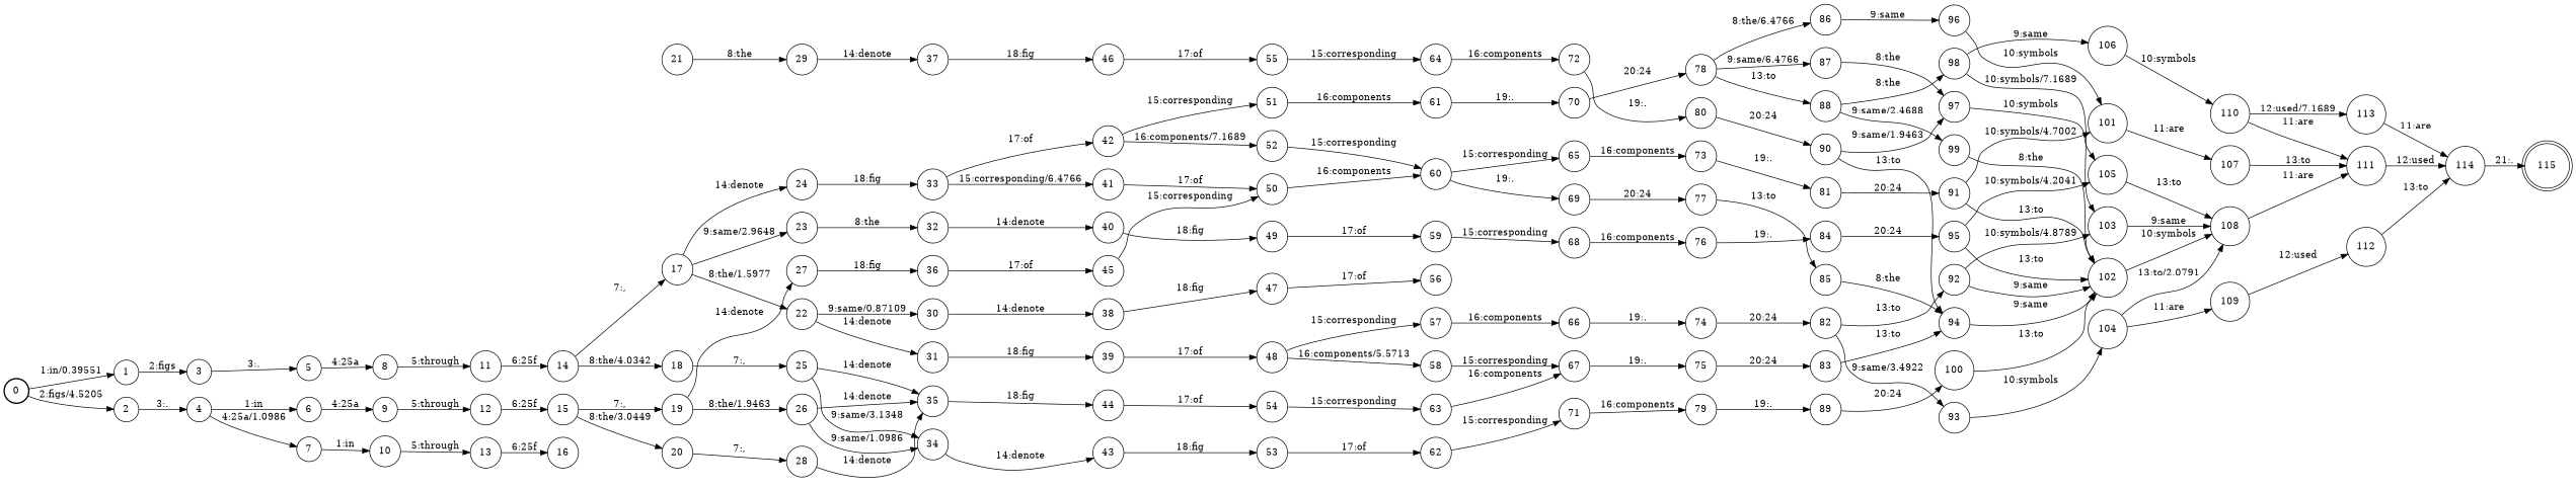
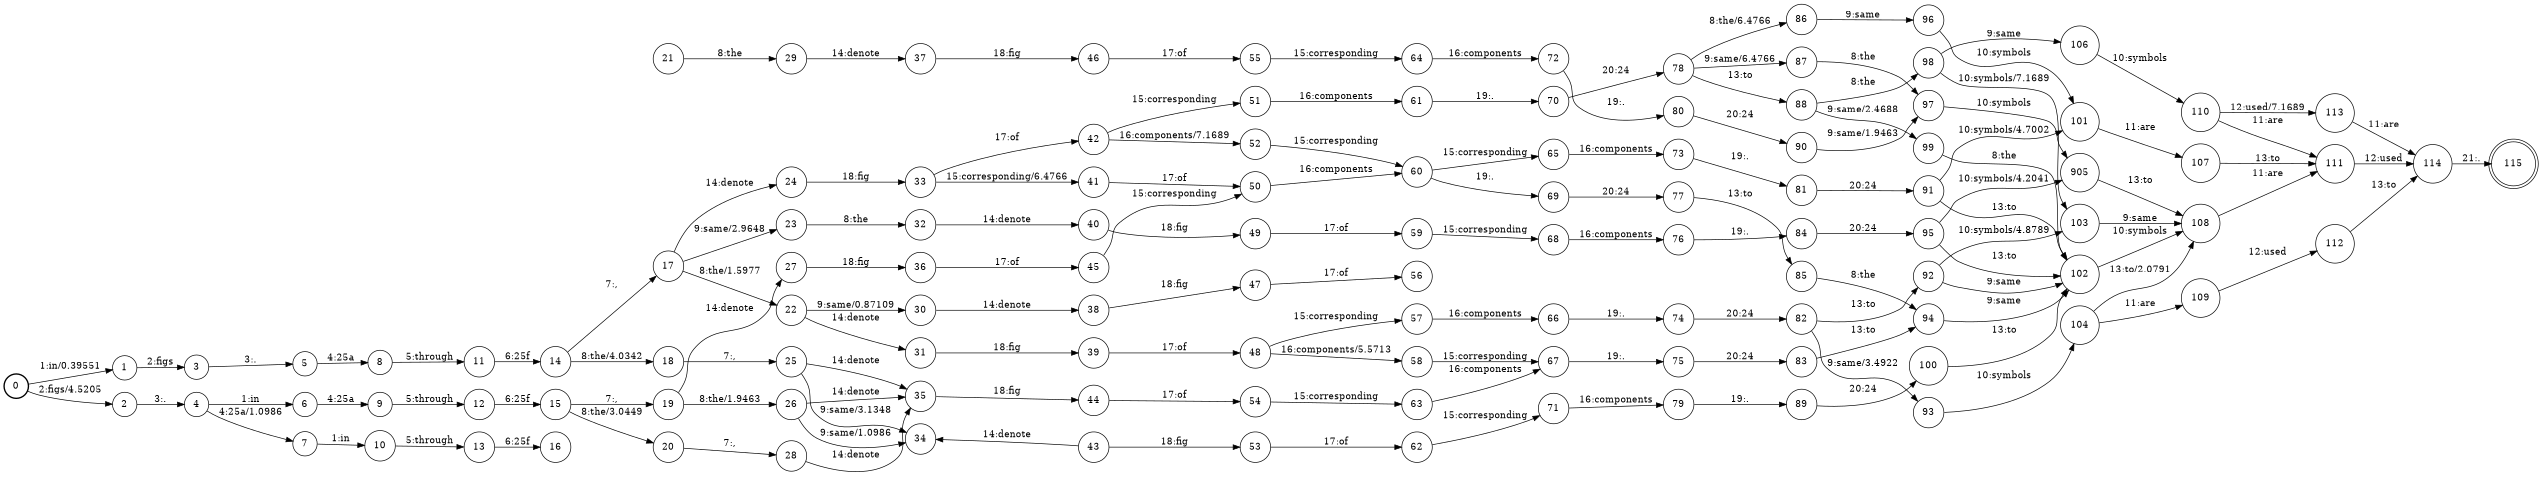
  digraph {
    nodesep=0.25
    rankdir=LR
    ranksep=0.4
    node [fontsize=14 shape=circle style=solid]
    edge [fontsize=14]
    n1 [label=0 style=bold]
    n2 [label=1]
    n3 [label=2]
    n4 [label=3]
    n5 [label=4]
    n6 [label=5]
    n7 [label=6]
    n8 [label=7]
    n9 [label=8]
    n10 [label=9]
    n11 [label=10]
    n12 [label=11]
    n13 [label=12]
    n14 [label=13]
    n15 [label=14]
    n16 [label=15]
    n17 [label=16]
    n18 [label=17]
    n19 [label=18]
    n20 [label=19]
    n21 [label=20]
    n22 [label=22]
    n23 [label=23]
    n24 [label=24]
    n25 [label=25]
    n26 [label=26]
    n27 [label=27]
    n28 [label=28]
    n29 [label=21]
    n30 [label=29]
    n31 [label=30]
    n32 [label=31]
    n33 [label=32]
    n34 [label=33]
    n35 [label=34]
    n36 [label=35]
    n37 [label=36]
    n38 [label=37]
    n39 [label=38]
    n40 [label=39]
    n41 [label=40]
    n42 [label=41]
    n43 [label=42]
    n44 [label=43]
    n45 [label=44]
    n46 [label=45]
    n47 [label=46]
    n48 [label=47]
    n49 [label=48]
    n50 [label=49]
    n51 [label=50]
    n52 [label=51]
    n53 [label=52]
    n54 [label=53]
    n55 [label=54]
    n56 [label=55]
    n57 [label=56]
    n58 [label=57]
    n59 [label=58]
    n60 [label=59]
    n61 [label=60]
    n62 [label=61]
    n63 [label=62]
    n64 [label=63]
    n65 [label=64]
    n66 [label=66]
    n67 [label=67]
    n68 [label=68]
    n69 [label=65]
    n70 [label=69]
    n71 [label=70]
    n72 [label=71]
    n73 [label=72]
    n74 [label=73]
    n75 [label=74]
    n76 [label=75]
    n77 [label=76]
    n78 [label=77]
    n79 [label=78]
    n80 [label=79]
    n81 [label=80]
    n82 [label=81]
    n83 [label=82]
    n84 [label=83]
    n85 [label=84]
    n86 [label=85]
    n87 [label=86]
    n88 [label=87]
    n89 [label=88]
    n90 [label=89]
    n91 [label=90]
    n92 [label=91]
    n93 [label=93]
    n94 [label=92]
    n95 [label=94]
    n96 [label=95]
    n97 [label=96]
    n98 [label=97]
    n99 [label=98]
    n100 [label=99]
    n101 [label=100]
    n102 [label=101]
    n103 [label=102]
    n104 [label=104]
    n105 [label=103]
-   n106 [label=105]
+   n106 [label=905]
    n107 [label=106]
    n108 [label=107]
    n109 [label=108]
    n110 [label=109]
    n111 [label=110]
    n112 [label=111]
    n113 [label=112]
    n114 [label=113]
    n115 [label=114]
    n116 [label=115 shape=doublecircle]
    n1 -> n2 [label="1:in/0.39551"]
    n1 -> n3 [label="2:figs/4.5205"]
    n2 -> n4 [label="2:figs"]
    n3 -> n5 [label="3:."]
    n4 -> n6 [label="3:."]
    n5 -> n7 [label="1:in"]
    n5 -> n8 [label="4:25a/1.0986"]
    n6 -> n9 [label="4:25a"]
    n7 -> n10 [label="4:25a"]
    n8 -> n11 [label="1:in"]
    n9 -> n12 [label="5:through"]
    n10 -> n13 [label="5:through"]
    n11 -> n14 [label="5:through"]
    n12 -> n15 [label="6:25f"]
    n13 -> n16 [label="6:25f"]
    n14 -> n17 [label="6:25f"]
    n15 -> n18 [label="7:,"]
    n15 -> n19 [label="8:the/4.0342"]
    n16 -> n20 [label="7:,"]
    n16 -> n21 [label="8:the/3.0449"]
    n18 -> n22 [label="8:the/1.5977"]
    n18 -> n23 [label="9:same/2.9648"]
    n18 -> n24 [label="14:denote"]
    n19 -> n25 [label="7:,"]
    n20 -> n26 [label="8:the/1.9463"]
    n20 -> n27 [label="14:denote"]
    n21 -> n28 [label="7:,"]
    n22 -> n31 [label="9:same/0.87109"]
    n22 -> n32 [label="14:denote"]
    n23 -> n33 [label="8:the"]
    n24 -> n34 [label="18:fig"]
    n25 -> n35 [label="9:same/3.1348"]
    n25 -> n36 [label="14:denote"]
    n26 -> n35 [label="9:same/1.0986"]
    n26 -> n36 [label="14:denote"]
    n27 -> n37 [label="18:fig"]
    n28 -> n36 [label="14:denote"]
    n29 -> n30 [label="8:the"]
    n30 -> n38 [label="14:denote"]
    n31 -> n39 [label="14:denote"]
    n32 -> n40 [label="18:fig"]
    n33 -> n41 [label="14:denote"]
    n34 -> n42 [label="15:corresponding/6.4766"]
    n34 -> n43 [label="17:of"]
-   n35 -> n44 [label="14:denote"]
+   n44 -> n35 [label="14:denote"]
    n36 -> n45 [label="18:fig"]
    n37 -> n46 [label="17:of"]
    n38 -> n47 [label="18:fig"]
    n39 -> n48 [label="18:fig"]
    n40 -> n49 [label="17:of"]
    n41 -> n50 [label="18:fig"]
    n42 -> n51 [label="17:of"]
    n43 -> n52 [label="15:corresponding"]
    n43 -> n53 [label="16:components/7.1689"]
    n44 -> n54 [label="18:fig"]
    n45 -> n55 [label="17:of"]
    n46 -> n51 [label="15:corresponding"]
    n47 -> n56 [label="17:of"]
    n48 -> n57 [label="17:of"]
    n49 -> n58 [label="15:corresponding"]
    n49 -> n59 [label="16:components/5.5713"]
    n50 -> n60 [label="17:of"]
    n51 -> n61 [label="16:components"]
    n52 -> n62 [label="16:components"]
    n53 -> n61 [label="15:corresponding"]
    n54 -> n63 [label="17:of"]
    n55 -> n64 [label="15:corresponding"]
    n56 -> n65 [label="15:corresponding"]
    n58 -> n66 [label="16:components"]
    n59 -> n67 [label="15:corresponding"]
    n60 -> n68 [label="15:corresponding"]
    n61 -> n69 [label="15:corresponding"]
    n61 -> n70 [label="19:."]
    n62 -> n71 [label="19:."]
    n63 -> n72 [label="15:corresponding"]
    n64 -> n67 [label="16:components"]
    n65 -> n73 [label="16:components"]
    n66 -> n75 [label="19:."]
    n67 -> n76 [label="19:."]
    n68 -> n77 [label="16:components"]
    n69 -> n74 [label="16:components"]
    n70 -> n78 [label="20:24"]
    n71 -> n79 [label="20:24"]
    n72 -> n80 [label="16:components"]
    n73 -> n81 [label="19:."]
    n74 -> n82 [label="19:."]
    n75 -> n83 [label="20:24"]
    n76 -> n84 [label="20:24"]
    n77 -> n85 [label="19:."]
    n78 -> n86 [label="13:to"]
    n79 -> n87 [label="8:the/6.4766"]
    n79 -> n88 [label="9:same/6.4766"]
    n79 -> n89 [label="13:to"]
    n80 -> n90 [label="19:."]
    n81 -> n91 [label="20:24"]
    n82 -> n92 [label="20:24"]
    n83 -> n93 [label="9:same/3.4922"]
    n83 -> n94 [label="13:to"]
    n84 -> n95 [label="13:to"]
    n85 -> n96 [label="20:24"]
    n86 -> n95 [label="8:the"]
    n87 -> n97 [label="9:same"]
    n88 -> n98 [label="8:the"]
    n89 -> n99 [label="8:the"]
    n89 -> n100 [label="9:same/2.4688"]
    n90 -> n101 [label="20:24"]
-   n91 -> n95 [label="13:to"]
    n91 -> n98 [label="9:same/1.9463"]
    n92 -> n102 [label="10:symbols/4.7002"]
    n92 -> n103 [label="13:to"]
    n93 -> n104 [label="10:symbols"]
    n94 -> n103 [label="9:same"]
    n94 -> n105 [label="10:symbols/4.8789"]
    n95 -> n103 [label="9:same"]
    n96 -> n103 [label="13:to"]
    n96 -> n106 [label="10:symbols/4.2041"]
    n97 -> n102 [label="10:symbols"]
    n98 -> n106 [label="10:symbols"]
    n99 -> n105 [label="10:symbols/7.1689"]
    n99 -> n107 [label="9:same"]
    n100 -> n103 [label="8:the"]
    n101 -> n103 [label="13:to"]
    n102 -> n108 [label="11:are"]
    n103 -> n109 [label="10:symbols"]
    n104 -> n109 [label="13:to/2.0791"]
    n104 -> n110 [label="11:are"]
    n105 -> n109 [label="9:same"]
    n106 -> n109 [label="13:to"]
    n107 -> n111 [label="10:symbols"]
    n108 -> n112 [label="13:to"]
    n109 -> n112 [label="11:are"]
    n110 -> n113 [label="12:used"]
    n111 -> n112 [label="11:are"]
    n111 -> n114 [label="12:used/7.1689"]
    n112 -> n115 [label="12:used"]
    n113 -> n115 [label="13:to"]
    n114 -> n115 [label="11:are"]
    n115 -> n116 [label="21:."]
  }
